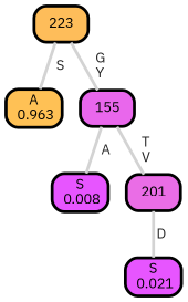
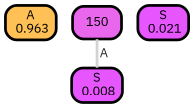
  graph {
    fontname="IBM Plex Sans"
    ranksep="0 equally"
    splines=straight
    node [color=black fillcolor="#e755ff" fontcolor=black fontname="IBM Plex Sans" penwidth=3 shape=box style="filled, rounded"]
    edge [color=lightgray fontcolor=grey14 fontname="IBM Plex Sans" fontweight=bold penwidth=3]
    n1 [fillcolor="#ffc155" label="A\n 0.963"]
-   n2 [fillcolor="#febd5a" label=223]
-   n3 [fillcolor="#e967ec" label=155]
+   n3 [fillcolor="#e967ec" label=150]
    n4 [label="S\n 0.008"]
-   n5 [fillcolor="#ea6de6" label=201]
    n6 [label="S\n 0.021"]
    subgraph sub_1 {
      rank=same
    }
-   n2 -- n1 [label=" S"]
-   n2 -- n3 [label=" G\n Y"]
    n3 -- n4 [label=" A"]
-   n3 -- n5 [label=" T\n V"]
-   n5 -- n6 [label=" D"]
  }
